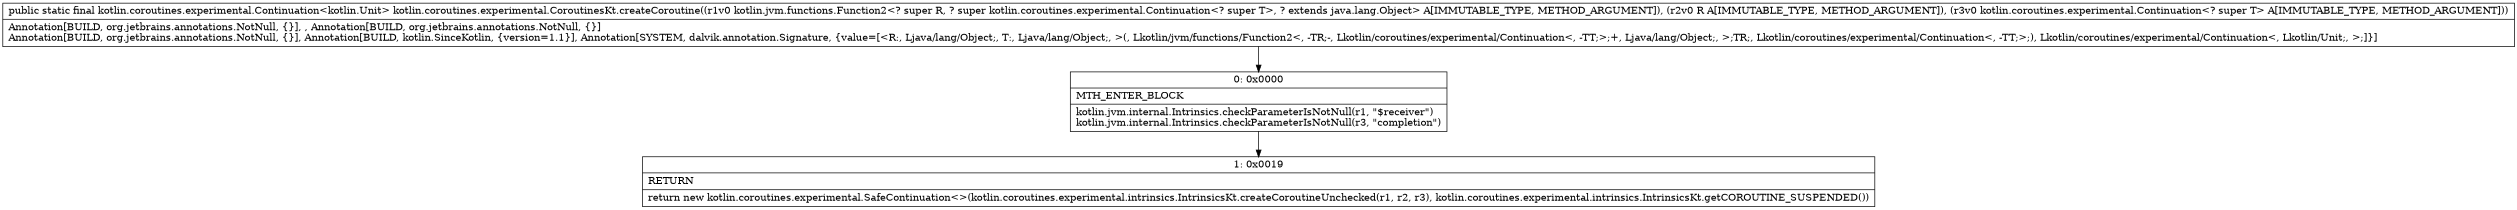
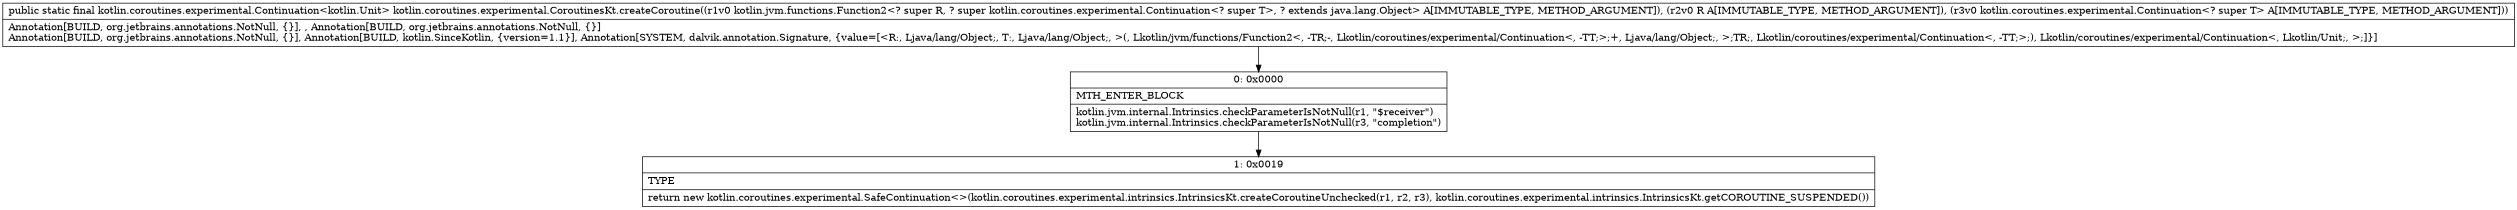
  digraph {
    node [shape=record]
    n1 [label="{0\:\ 0x0000|MTH_ENTER_BLOCK\l|kotlin.jvm.internal.Intrinsics.checkParameterIsNotNull(r1, \"$receiver\")\lkotlin.jvm.internal.Intrinsics.checkParameterIsNotNull(r3, \"completion\")\l}"]
-   n2 [label="{1\:\ 0x0019|RETURN\l|return new kotlin.coroutines.experimental.SafeContinuation\<\>(kotlin.coroutines.experimental.intrinsics.IntrinsicsKt.createCoroutineUnchecked(r1, r2, r3), kotlin.coroutines.experimental.intrinsics.IntrinsicsKt.getCOROUTINE_SUSPENDED())\l}"]
+   n2 [label="{1\:\ 0x0019|TYPE\l|return new kotlin.coroutines.experimental.SafeContinuation\<\>(kotlin.coroutines.experimental.intrinsics.IntrinsicsKt.createCoroutineUnchecked(r1, r2, r3), kotlin.coroutines.experimental.intrinsics.IntrinsicsKt.getCOROUTINE_SUSPENDED())\l}"]
    n3 [label="{public static final kotlin.coroutines.experimental.Continuation\<kotlin.Unit\> kotlin.coroutines.experimental.CoroutinesKt.createCoroutine((r1v0 kotlin.jvm.functions.Function2\<? super R, ? super kotlin.coroutines.experimental.Continuation\<? super T\>, ? extends java.lang.Object\> A[IMMUTABLE_TYPE, METHOD_ARGUMENT]), (r2v0 R A[IMMUTABLE_TYPE, METHOD_ARGUMENT]), (r3v0 kotlin.coroutines.experimental.Continuation\<? super T\> A[IMMUTABLE_TYPE, METHOD_ARGUMENT]))  | Annotation[BUILD, org.jetbrains.annotations.NotNull, \{\}], , Annotation[BUILD, org.jetbrains.annotations.NotNull, \{\}]\lAnnotation[BUILD, org.jetbrains.annotations.NotNull, \{\}], Annotation[BUILD, kotlin.SinceKotlin, \{version=1.1\}], Annotation[SYSTEM, dalvik.annotation.Signature, \{value=[\<R:, Ljava\/lang\/Object;, T:, Ljava\/lang\/Object;, \>(, Lkotlin\/jvm\/functions\/Function2\<, \-TR;\-, Lkotlin\/coroutines\/experimental\/Continuation\<, \-TT;\>;+, Ljava\/lang\/Object;, \>;TR;, Lkotlin\/coroutines\/experimental\/Continuation\<, \-TT;\>;), Lkotlin\/coroutines\/experimental\/Continuation\<, Lkotlin\/Unit;, \>;]\}]\l}"]
    n1 -> n2
    n3 -> n1
  }
